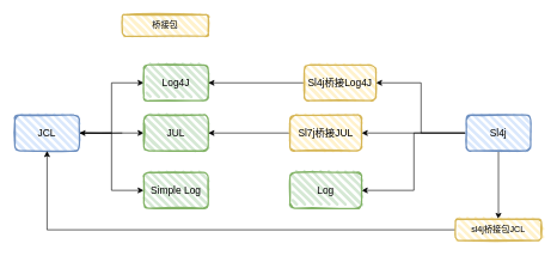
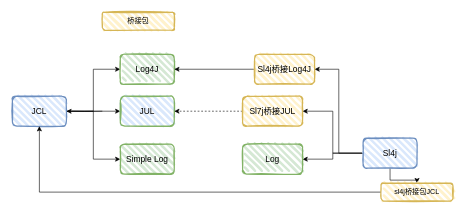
  <mxCell id="0" />
  <mxCell id="1" parent="0" />
  <mxCell id="2" value="桥接包" style="rounded=1;whiteSpace=wrap;html=1;strokeWidth=2;fillWeight=4;hachureGap=8;hachureAngle=45;fillColor=#fff2cc;sketch=1;strokeColor=#d6b656;" parent="1" vertex="1"><mxGeometry x="170" y="20" width="120" height="30" as="geometry" /></mxCell>
  <mxCell id="3" style="edgeStyle=orthogonalEdgeStyle;rounded=0;orthogonalLoop=1;jettySize=auto;html=1;" parent="1" source="6" edge="1"><mxGeometry relative="1" as="geometry"><mxPoint x="200" y="185" as="targetPoint" /></mxGeometry></mxCell>
  <mxCell id="4" style="edgeStyle=orthogonalEdgeStyle;rounded=0;orthogonalLoop=1;jettySize=auto;html=1;entryX=0;entryY=0.5;entryDx=0;entryDy=0;" parent="1" source="6" target="9" edge="1"><mxGeometry relative="1" as="geometry"><Array as="points"><mxPoint x="155" y="185" /><mxPoint x="155" y="115" /></Array></mxGeometry></mxCell>
  <mxCell id="5" style="edgeStyle=orthogonalEdgeStyle;rounded=0;orthogonalLoop=1;jettySize=auto;html=1;entryX=0;entryY=0.5;entryDx=0;entryDy=0;" parent="1" source="6" target="10" edge="1"><mxGeometry relative="1" as="geometry" /></mxCell>
  <mxCell id="6" value="&lt;font style=&quot;font-size: 14px&quot;&gt;JCL&lt;/font&gt;" style="rounded=1;whiteSpace=wrap;html=1;strokeWidth=2;fillWeight=4;hachureGap=8;hachureAngle=45;fillColor=#dae8fc;sketch=1;strokeColor=#6c8ebf;" parent="1" vertex="1"><mxGeometry x="20" y="160" width="90" height="50" as="geometry" /></mxCell>
  <mxCell id="7" value="" style="edgeStyle=orthogonalEdgeStyle;rounded=0;orthogonalLoop=1;jettySize=auto;html=1;" parent="1" target="6" edge="1"><mxGeometry relative="1" as="geometry"><mxPoint x="170" y="185" as="sourcePoint" /></mxGeometry></mxCell>
- <mxCell id="8" value="&lt;font style=&quot;font-size: 14px&quot;&gt;JUL&lt;/font&gt;" style="rounded=1;whiteSpace=wrap;html=1;strokeWidth=2;fillWeight=4;hachureGap=8;hachureAngle=45;fillColor=#d5e8d4;sketch=1;strokeColor=#82b366;" parent="1" vertex="1"><mxGeometry x="200" y="160" width="90" height="50" as="geometry" /></mxCell>
+ <mxCell id="8" value="&lt;font style=&quot;font-size: 14px&quot;&gt;JUL&lt;/font&gt;" style="rounded=1;whiteSpace=wrap;html=1;strokeWidth=2;fillWeight=4;hachureGap=8;hachureAngle=45;fillColor=#dae8fc;sketch=1;strokeColor=#82b366;" parent="1" vertex="1"><mxGeometry x="200" y="160" width="90" height="50" as="geometry" /></mxCell>
  <mxCell id="9" value="&lt;font style=&quot;font-size: 14px&quot;&gt;Log4J&lt;/font&gt;" style="rounded=1;whiteSpace=wrap;html=1;strokeWidth=2;fillWeight=4;hachureGap=8;hachureAngle=45;fillColor=#d5e8d4;sketch=1;strokeColor=#82b366;" parent="1" vertex="1"><mxGeometry x="200" y="90" width="90" height="50" as="geometry" /></mxCell>
  <mxCell id="10" value="&lt;font style=&quot;font-size: 14px&quot;&gt;Simple Log&lt;/font&gt;" style="rounded=1;whiteSpace=wrap;html=1;strokeWidth=2;fillWeight=4;hachureGap=8;hachureAngle=45;fillColor=#d5e8d4;sketch=1;strokeColor=#82b366;" parent="1" vertex="1"><mxGeometry x="200" y="240" width="90" height="50" as="geometry" /></mxCell>
  <mxCell id="11" style="edgeStyle=orthogonalEdgeStyle;rounded=0;orthogonalLoop=1;jettySize=auto;html=1;entryX=1;entryY=0.5;entryDx=0;entryDy=0;" parent="1" source="15" target="17" edge="1"><mxGeometry relative="1" as="geometry"><mxPoint x="530" y="185" as="targetPoint" /><Array as="points" /></mxGeometry></mxCell>
  <mxCell id="12" style="edgeStyle=orthogonalEdgeStyle;rounded=0;orthogonalLoop=1;jettySize=auto;html=1;entryX=1;entryY=0.5;entryDx=0;entryDy=0;" parent="1" source="15" target="19" edge="1"><mxGeometry relative="1" as="geometry" /></mxCell>
  <mxCell id="13" style="edgeStyle=orthogonalEdgeStyle;rounded=0;orthogonalLoop=1;jettySize=auto;html=1;entryX=1;entryY=0.5;entryDx=0;entryDy=0;" parent="1" source="15" target="20" edge="1"><mxGeometry relative="1" as="geometry" /></mxCell>
  <mxCell id="14" style="edgeStyle=orthogonalEdgeStyle;rounded=0;orthogonalLoop=1;jettySize=auto;html=1;entryX=0.5;entryY=0;entryDx=0;entryDy=0;" parent="1" source="15" target="22" edge="1"><mxGeometry relative="1" as="geometry" /></mxCell>
- <mxCell id="15" value="&lt;font style=&quot;font-size: 14px&quot;&gt;Sl4j&lt;/font&gt;" style="rounded=1;whiteSpace=wrap;html=1;strokeWidth=2;fillWeight=4;hachureGap=8;hachureAngle=45;fillColor=#dae8fc;sketch=1;strokeColor=#6c8ebf;" parent="1" vertex="1"><mxGeometry x="650" y="160" width="90" height="50" as="geometry" /></mxCell>
+ <mxCell id="15" value="&lt;font style=&quot;font-size: 14px&quot;&gt;Sl4j&lt;/font&gt;" style="rounded=1;whiteSpace=wrap;html=1;strokeWidth=2;fillWeight=4;hachureGap=8;hachureAngle=45;fillColor=#dae8fc;sketch=1;strokeColor=#6c8ebf;" parent="1" vertex="1"><mxGeometry x="605" y="230" width="90" height="50" as="geometry" /></mxCell>
  <mxCell id="16" style="edgeStyle=orthogonalEdgeStyle;rounded=0;orthogonalLoop=1;jettySize=auto;html=1;entryX=1;entryY=0.5;entryDx=0;entryDy=0;" parent="1" source="17" target="9" edge="1"><mxGeometry relative="1" as="geometry" /></mxCell>
  <mxCell id="17" value="&lt;font style=&quot;font-size: 14px&quot;&gt;Sl4j桥接Log4J&lt;/font&gt;" style="rounded=1;whiteSpace=wrap;html=1;strokeWidth=2;fillWeight=4;hachureGap=8;hachureAngle=45;fillColor=#fff2cc;sketch=1;strokeColor=#d6b656;" parent="1" vertex="1"><mxGeometry x="424" y="90" width="100" height="50" as="geometry" /></mxCell>
- <mxCell id="18" style="edgeStyle=orthogonalEdgeStyle;rounded=0;orthogonalLoop=1;jettySize=auto;html=1;entryX=1;entryY=0.5;entryDx=0;entryDy=0;" parent="1" source="19" target="8" edge="1"><mxGeometry relative="1" as="geometry" /></mxCell>
+ <mxCell id="18" style="edgeStyle=orthogonalEdgeStyle;rounded=0;orthogonalLoop=1;jettySize=auto;html=1;entryX=1;entryY=0.5;entryDx=0;entryDy=0;dashed=1;" parent="1" source="19" target="8" edge="1"><mxGeometry relative="1" as="geometry" /></mxCell>
  <mxCell id="19" value="&lt;font style=&quot;font-size: 14px&quot;&gt;Sl7j桥接JUL&lt;/font&gt;" style="rounded=1;whiteSpace=wrap;html=1;strokeWidth=2;fillWeight=4;hachureGap=8;hachureAngle=45;fillColor=#fff2cc;sketch=1;strokeColor=#d6b656;" parent="1" vertex="1"><mxGeometry x="404" y="160" width="100" height="50" as="geometry" /></mxCell>
  <mxCell id="20" value="&lt;font style=&quot;font-size: 14px&quot;&gt;Log&lt;/font&gt;" style="rounded=1;whiteSpace=wrap;html=1;strokeWidth=2;fillWeight=4;hachureGap=8;hachureAngle=45;fillColor=#d5e8d4;sketch=1;strokeColor=#82b366;" parent="1" vertex="1"><mxGeometry x="404" y="240" width="100" height="50" as="geometry" /></mxCell>
  <mxCell id="21" style="edgeStyle=orthogonalEdgeStyle;rounded=0;orthogonalLoop=1;jettySize=auto;html=1;entryX=0.5;entryY=1;entryDx=0;entryDy=0;" parent="1" source="22" target="6" edge="1"><mxGeometry relative="1" as="geometry" /></mxCell>
  <mxCell id="22" value="sl4j桥接包JCL" style="rounded=1;whiteSpace=wrap;html=1;strokeWidth=2;fillWeight=4;hachureGap=8;hachureAngle=45;fillColor=#fff2cc;sketch=1;strokeColor=#d6b656;" parent="1" vertex="1"><mxGeometry x="635" y="305" width="120" height="30" as="geometry" /></mxCell>
